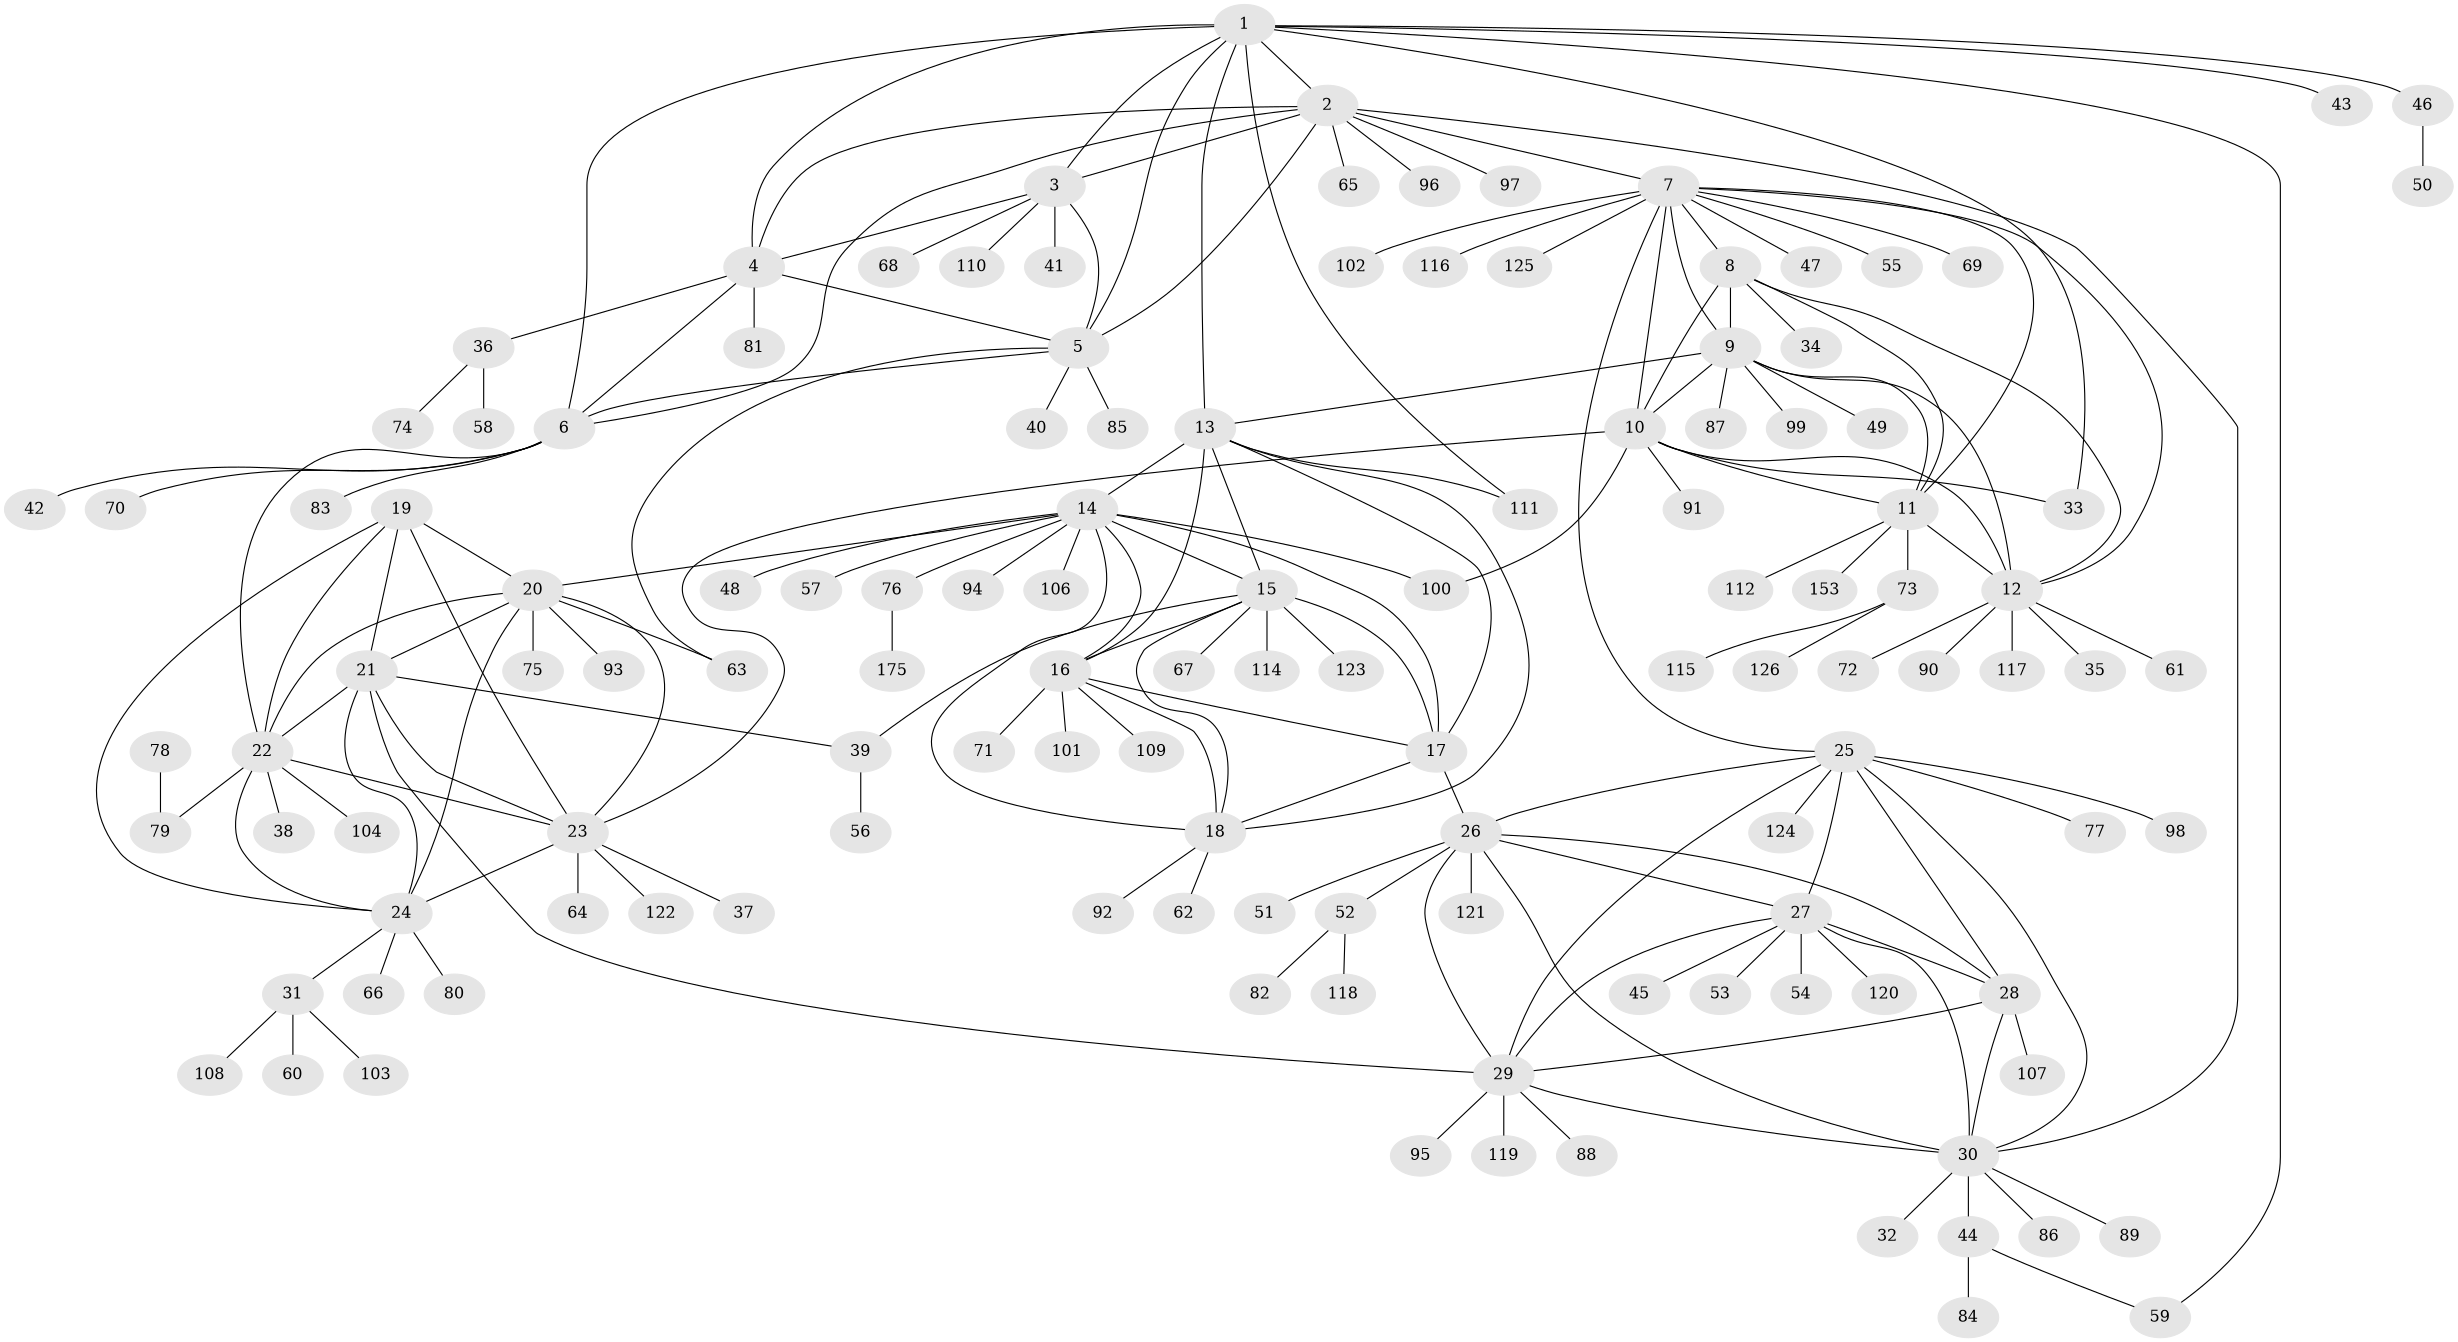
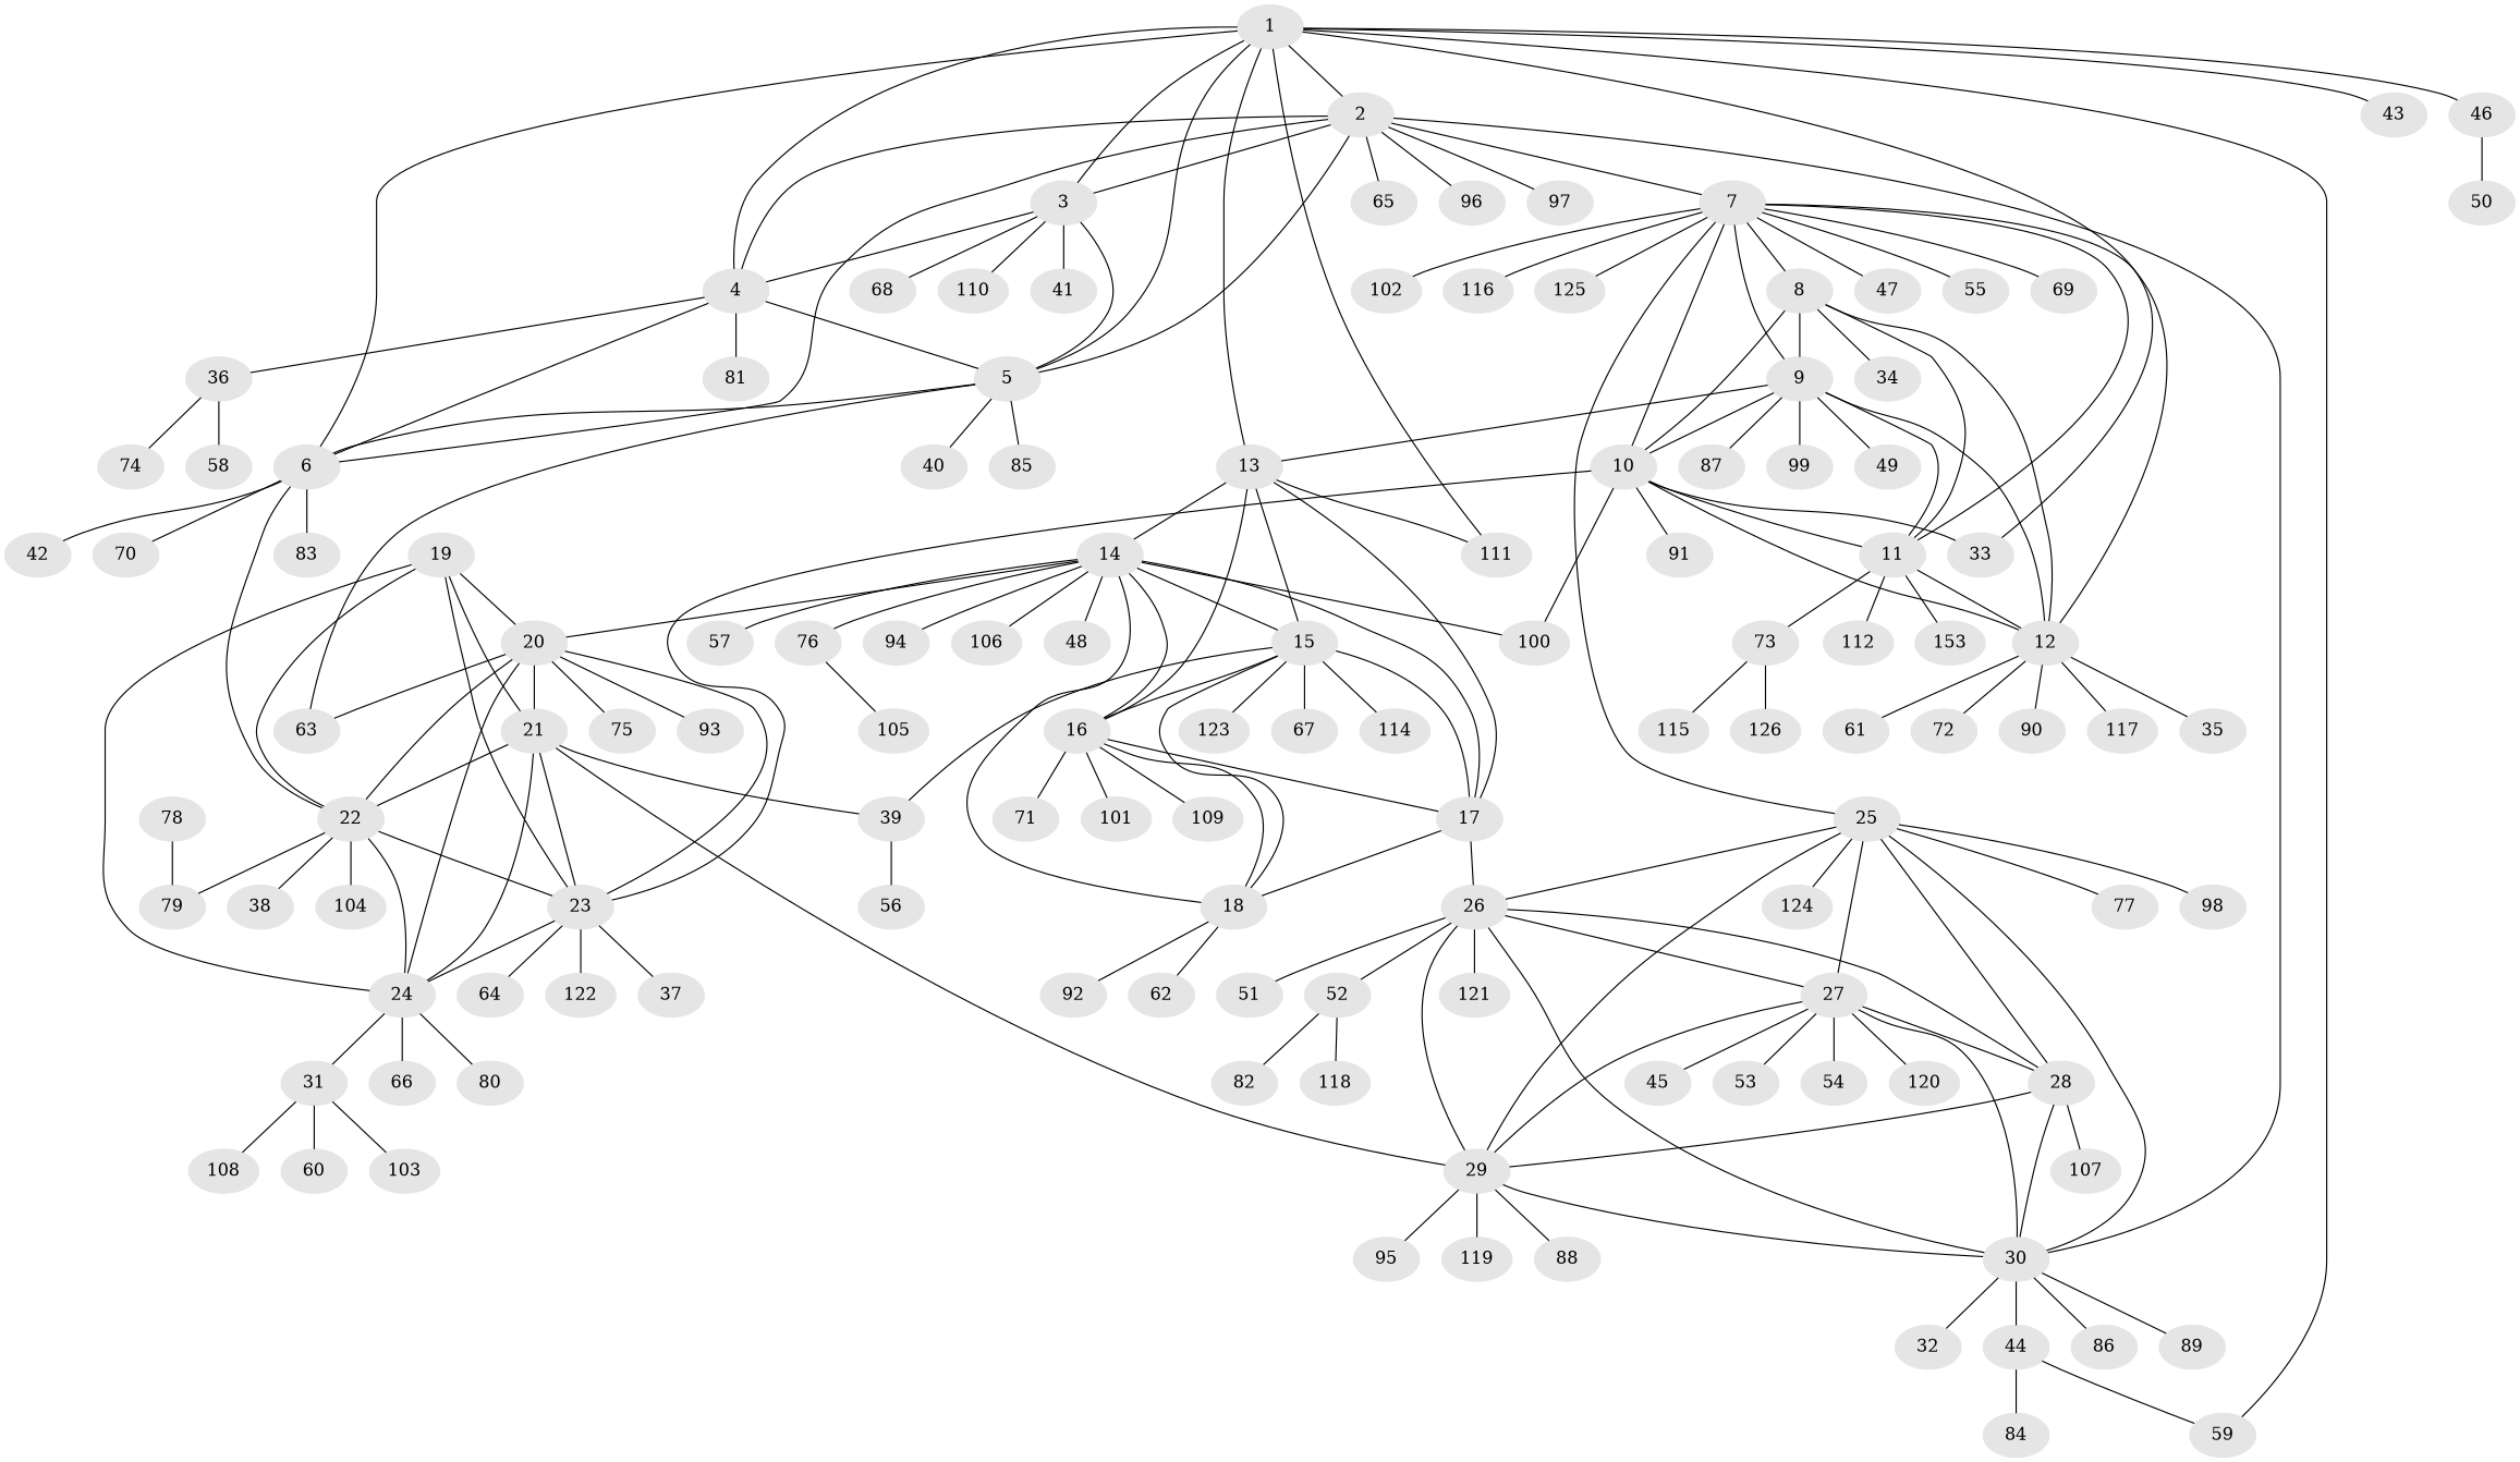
  graph {
    node [color=gray90 style=filled]
    1
    2
    3
    4
    5
    6
    13
    33
    43
    46
    59
    111
    7
    30
    65
    96
    97
    41
    68
    110
    36
    81
    40
    63
    85
    22
    42
    70
    83
    14
    15
    16
    17
    18
    50
    47
    8
    9
    10
    11
    12
    25
    55
    69
    102
    116
    125
    32
    44
    86
    89
    78
    79
    58
    74
    23
    24
    38
    104
    34
    49
    87
    99
    91
    100
    73
    112
    n68 [label=153]
    35
    61
    72
    90
    117
    26
    29
    27
    28
    77
    98
    124
    37
    64
    122
    115
    126
    20
    48
    57
    76
    94
    106
    39
    67
    114
    123
    71
    101
    109
    62
    92
    21
    75
    93
-   105 [label=175]
+   105
    56
    51
    52
    121
    19
    31
    66
    80
    88
    95
    119
    60
    103
    108
    45
    53
    54
    120
    107
    82
    118
    84
    1 -- 2
    1 -- 3
    1 -- 4
    1 -- 5
    1 -- 6
    1 -- 13
    1 -- 33
    1 -- 43
    1 -- 46
    1 -- 59
    1 -- 111
    2 -- 3
    2 -- 4
    2 -- 5
    2 -- 6
    2 -- 7
    2 -- 30
    2 -- 65
    2 -- 96
    2 -- 97
    3 -- 4
    3 -- 5
    3 -- 41
    3 -- 68
    3 -- 110
    4 -- 5
    4 -- 6
    4 -- 36
    4 -- 81
    5 -- 6
    5 -- 40
    5 -- 63
    5 -- 85
    6 -- 22
    6 -- 42
    6 -- 70
    6 -- 83
    13 -- 111
    13 -- 14
    13 -- 15
    13 -- 16
    13 -- 17
-   13 -- 18
    46 -- 50
    7 -- 47
    7 -- 8
    7 -- 9
    7 -- 10
    7 -- 11
    7 -- 12
    7 -- 25
    7 -- 55
    7 -- 69
    7 -- 102
    7 -- 116
    7 -- 125
    30 -- 32
    30 -- 44
    30 -- 86
    30 -- 89
    36 -- 58
    36 -- 74
    22 -- 79
    22 -- 23
    22 -- 24
    22 -- 38
    22 -- 104
    14 -- 15
    14 -- 16
    14 -- 17
    14 -- 18
    14 -- 100
    14 -- 20
    14 -- 48
    14 -- 57
    14 -- 76
    14 -- 94
    14 -- 106
    15 -- 16
    15 -- 17
    15 -- 18
    15 -- 39
    15 -- 67
    15 -- 114
    15 -- 123
    16 -- 17
    16 -- 18
    16 -- 71
    16 -- 101
    16 -- 109
    17 -- 18
    17 -- 26
    18 -- 62
    18 -- 92
    8 -- 9
    8 -- 10
    8 -- 11
    8 -- 12
    8 -- 34
    9 -- 13
    9 -- 10
    9 -- 11
    9 -- 12
    9 -- 49
    9 -- 87
    9 -- 99
    10 -- 33
    10 -- 11
    10 -- 12
    10 -- 23
    10 -- 91
    10 -- 100
    11 -- 12
    11 -- 73
    11 -- 112
    11 -- n68
    12 -- 35
    12 -- 61
    12 -- 72
    12 -- 90
    12 -- 117
    25 -- 30
    25 -- 26
    25 -- 29
    25 -- 27
    25 -- 28
    25 -- 77
    25 -- 98
    25 -- 124
    44 -- 59
    44 -- 84
    78 -- 79
    23 -- 24
    23 -- 37
    23 -- 64
    23 -- 122
    24 -- 31
    24 -- 66
    24 -- 80
    73 -- 115
    73 -- 126
    26 -- 30
    26 -- 29
    26 -- 27
    26 -- 28
    26 -- 51
    26 -- 52
    26 -- 121
    29 -- 30
    29 -- 88
    29 -- 95
    29 -- 119
    27 -- 30
    27 -- 29
    27 -- 28
    27 -- 45
    27 -- 53
    27 -- 54
    27 -- 120
    28 -- 30
    28 -- 29
    28 -- 107
    20 -- 63
    20 -- 22
    20 -- 23
    20 -- 24
    20 -- 21
    20 -- 75
    20 -- 93
    76 -- 105
    39 -- 56
    21 -- 22
    21 -- 23
    21 -- 24
    21 -- 29
    21 -- 39
    52 -- 82
    52 -- 118
    19 -- 22
    19 -- 23
    19 -- 24
    19 -- 20
    19 -- 21
    31 -- 60
    31 -- 103
    31 -- 108
  }
